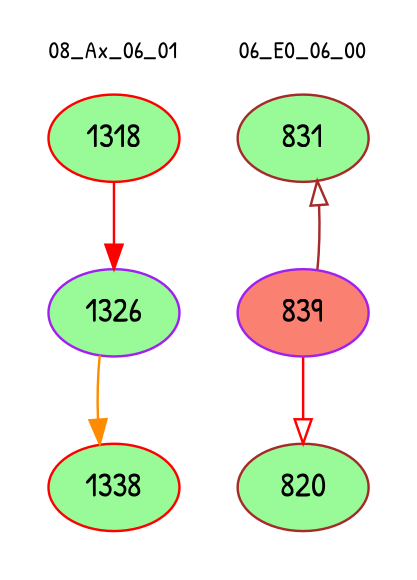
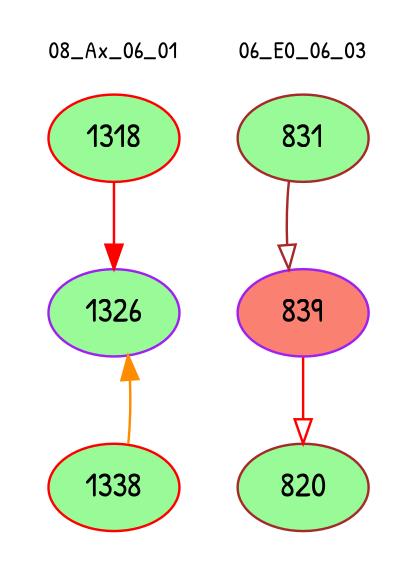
  digraph {
    fontname="Patrick Hand"
    node [color=red fillcolor=palegreen fontname="Patrick Hand" style=filled]
    edge [arrowhead=normal color=red fontname="Patrick Hand"]
    n1 [label=1318]
    n2 [color=purple label=1326]
    n3 [label=1338]
    n4 [color=brown label=831]
    n5 [color=purple fillcolor=salmon label=839]
    n6 [color=brown label=820]
    subgraph cluster_1 {
      color=white
      fontsize=10
      label="08_Ax_06_01"
      n1
      n2
      n3
    }
    subgraph cluster_2 {
      color=white
      fontsize=10
-     label="06_E0_06_00"
+     label="06_E0_06_03"
      n4
      n5
      n6
    }
    n1 -> n2
-   n2 -> n3 [color=darkorange]
-   n5 -> n4 [arrowhead=onormal color=brown]
+   n3 -> n2 [color=darkorange]
+   n4 -> n5 [arrowhead=onormal color=brown]
    n5 -> n6 [arrowhead=onormal]
  }
